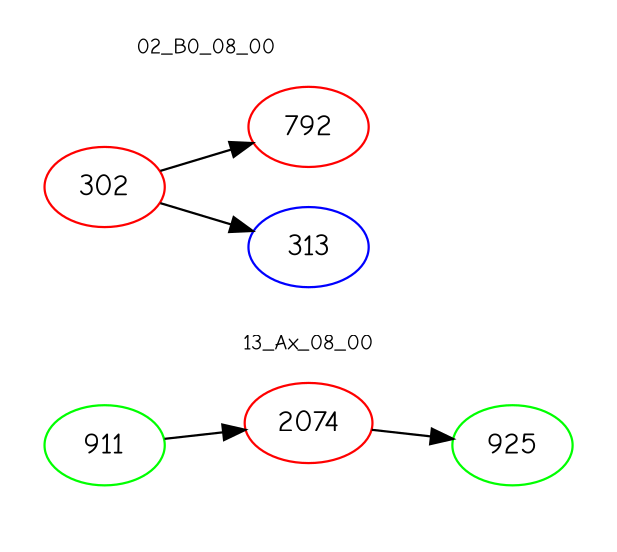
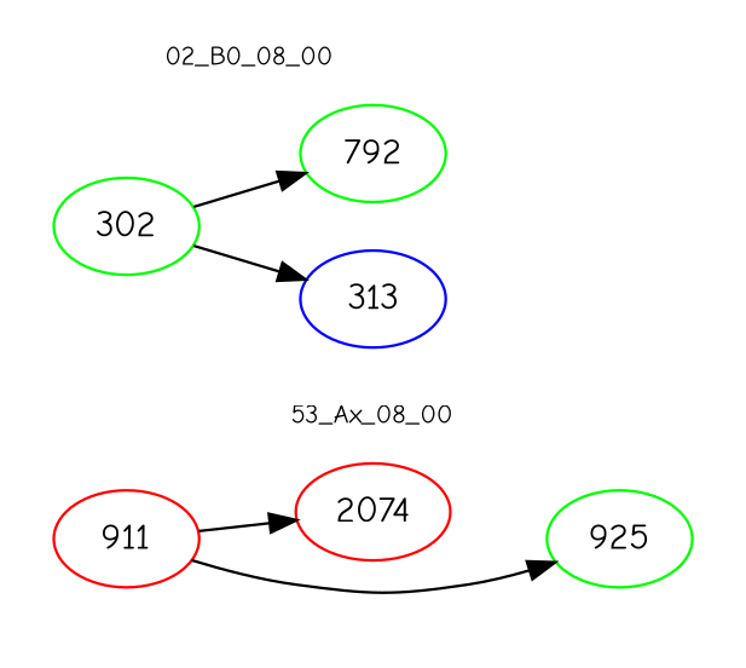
  digraph {
    fontname="Comic Neue"
    rankdir=LR
    node [color=green fontname="Comic Neue"]
    edge [color=black fontname="Comic Neue"]
-   n1 [label=911]
+   n1 [color=red label=911]
    n2 [label=925]
    n3 [color=red label=2074]
-   n4 [color=red label=302]
+   n4 [label=302]
    n5 [color=blue label=313]
-   n6 [color=red label=792]
+   n6 [label=792]
    subgraph cluster_1 {
      color=white
      fontsize=10
-     label="13_Ax_08_00"
+     label="53_Ax_08_00"
      n1
      n2
      n3
    }
    subgraph cluster_2 {
      color=white
      fontsize=10
      label="02_B0_08_00"
      n4
      n5
      n6
    }
-   n3 -> n2
+   n1 -> n2
    n1 -> n3
    n4 -> n5
    n4 -> n6
  }
